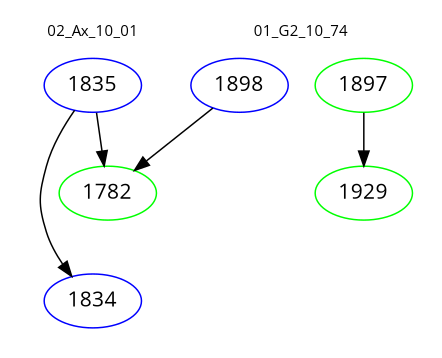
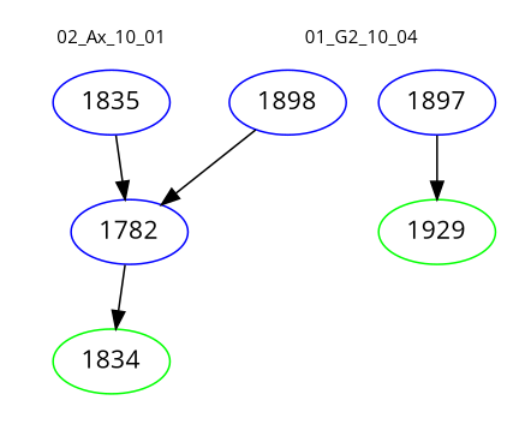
  digraph {
    fontname="Open Sans"
    node [color=blue fontname="Open Sans"]
    edge [color=black fontname="Open Sans"]
    n1 [label=1835]
-   n2 [color=green label=1782]
-   n3 [label=1834]
+   n2 [label=1782]
+   n3 [color=green label=1834]
    n4 [label=1898]
-   n5 [color=green label=1897]
+   n5 [label=1897]
    n6 [color=green label=1929]
    subgraph cluster_1 {
      color=white
      fontsize=10
      label="02_Ax_10_01"
      n1
      n2
      n3
    }
    subgraph cluster_2 {
      color=white
      fontsize=10
-     label="01_G2_10_74"
+     label="01_G2_10_04"
      n4
      n5
      n6
    }
    n1 -> n2
-   n1 -> n3
+   n2 -> n3
    n4 -> n2
    n5 -> n6
  }
